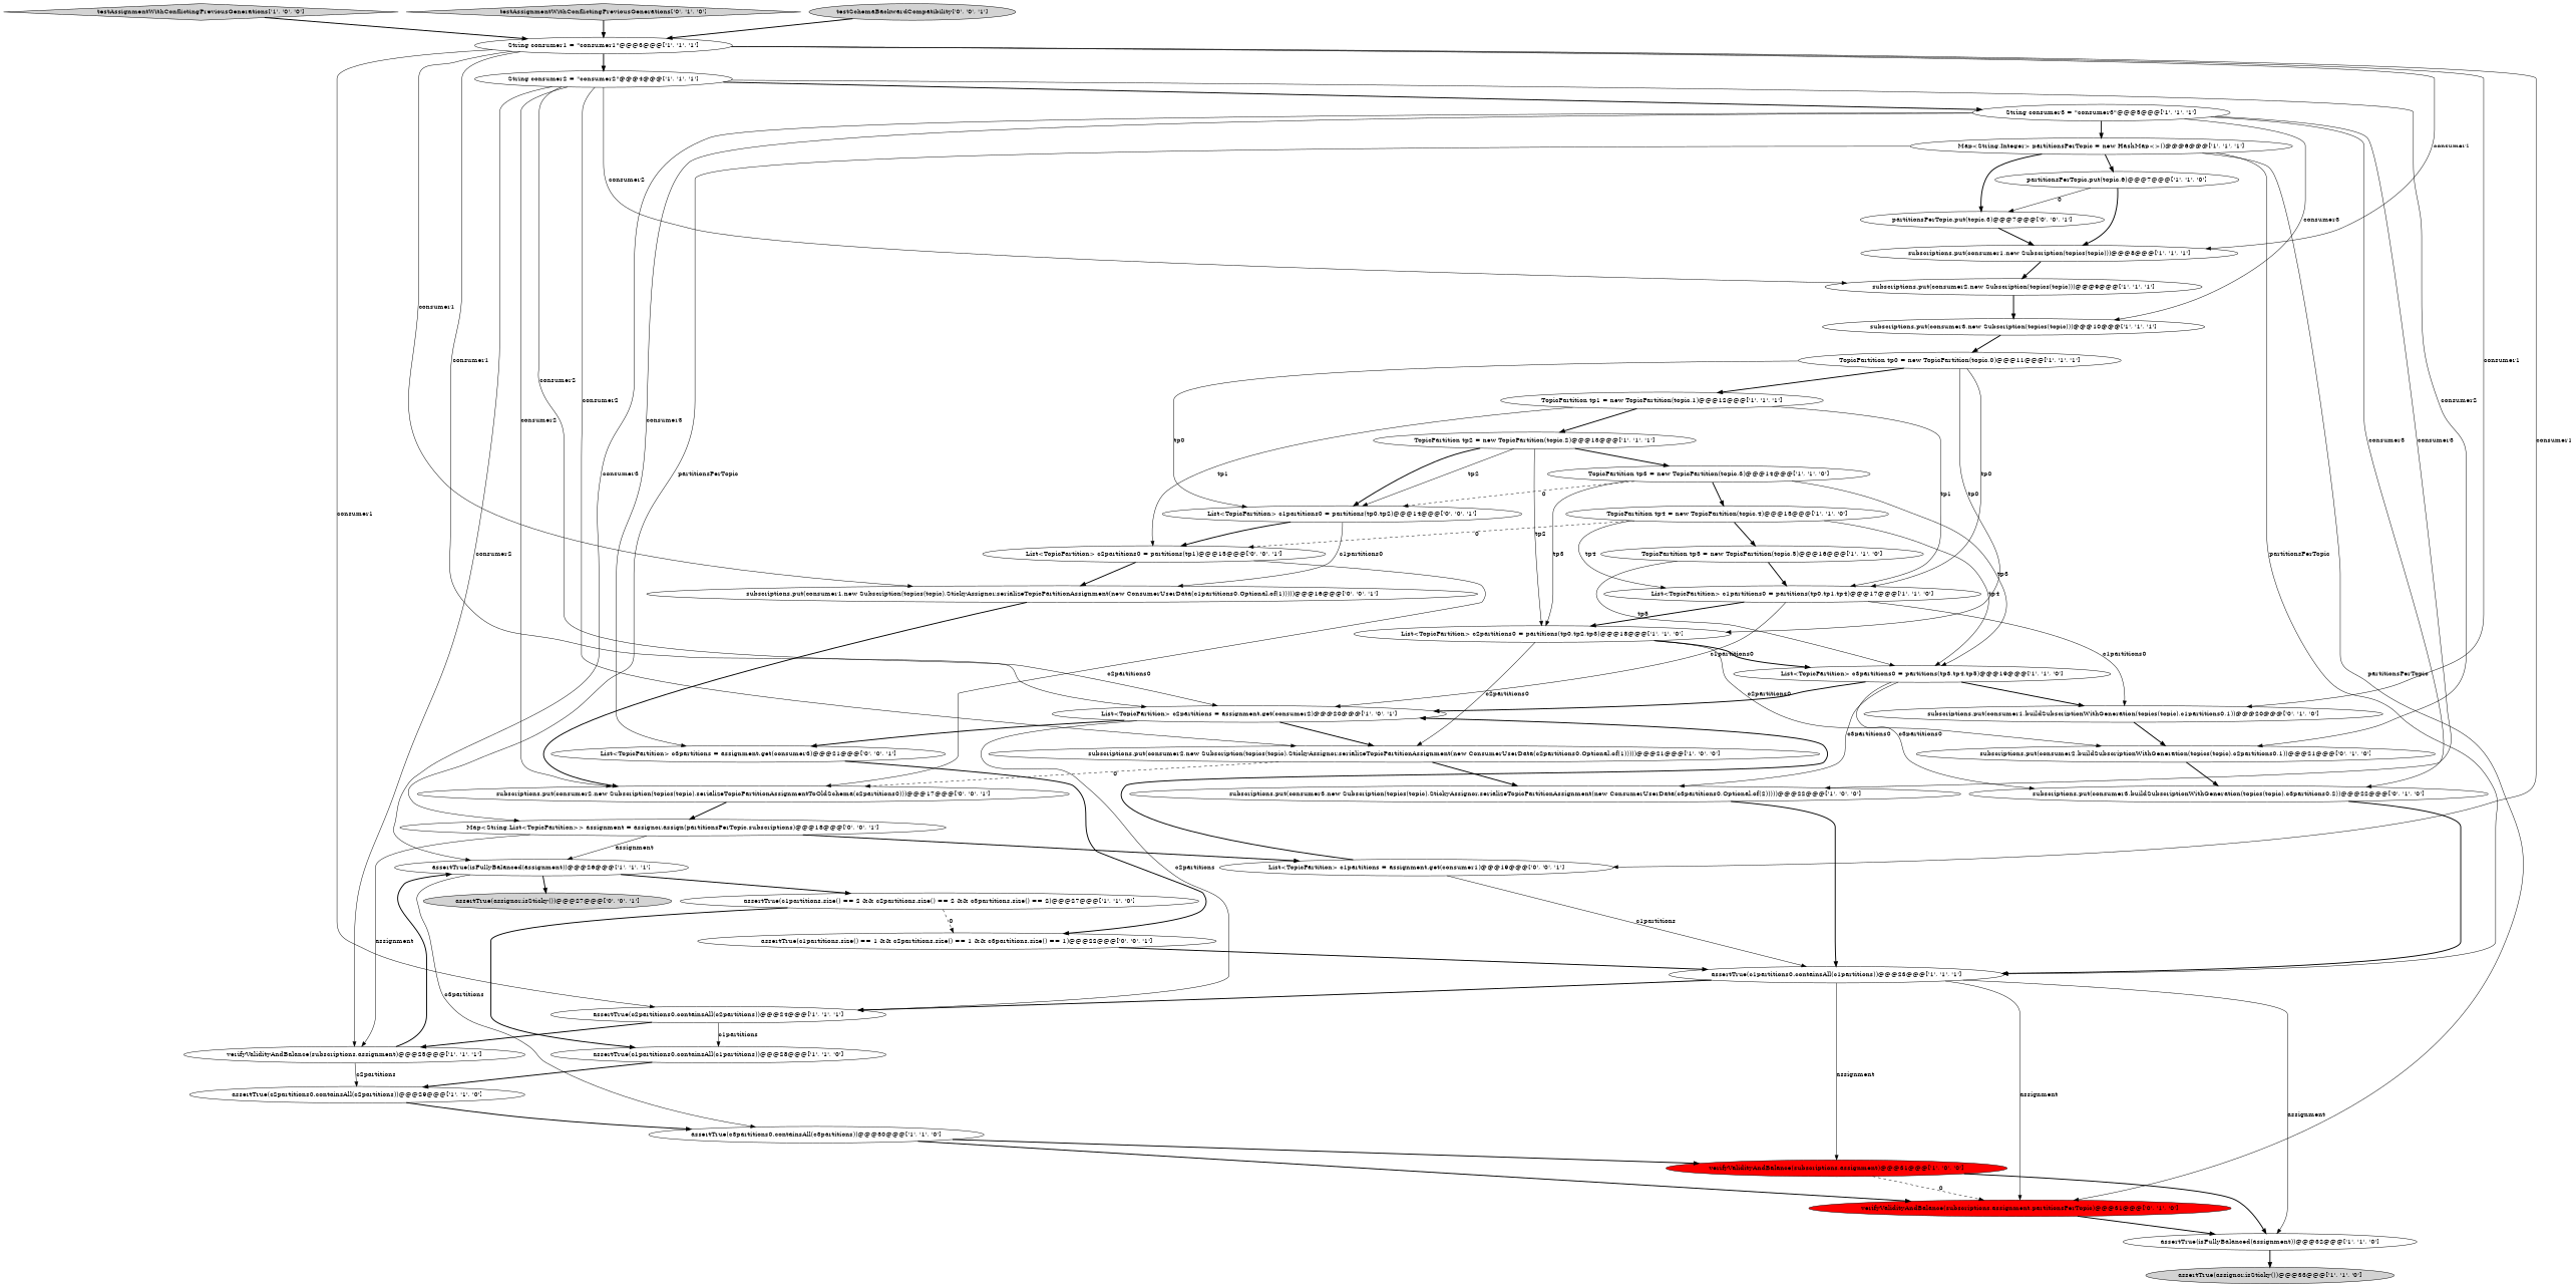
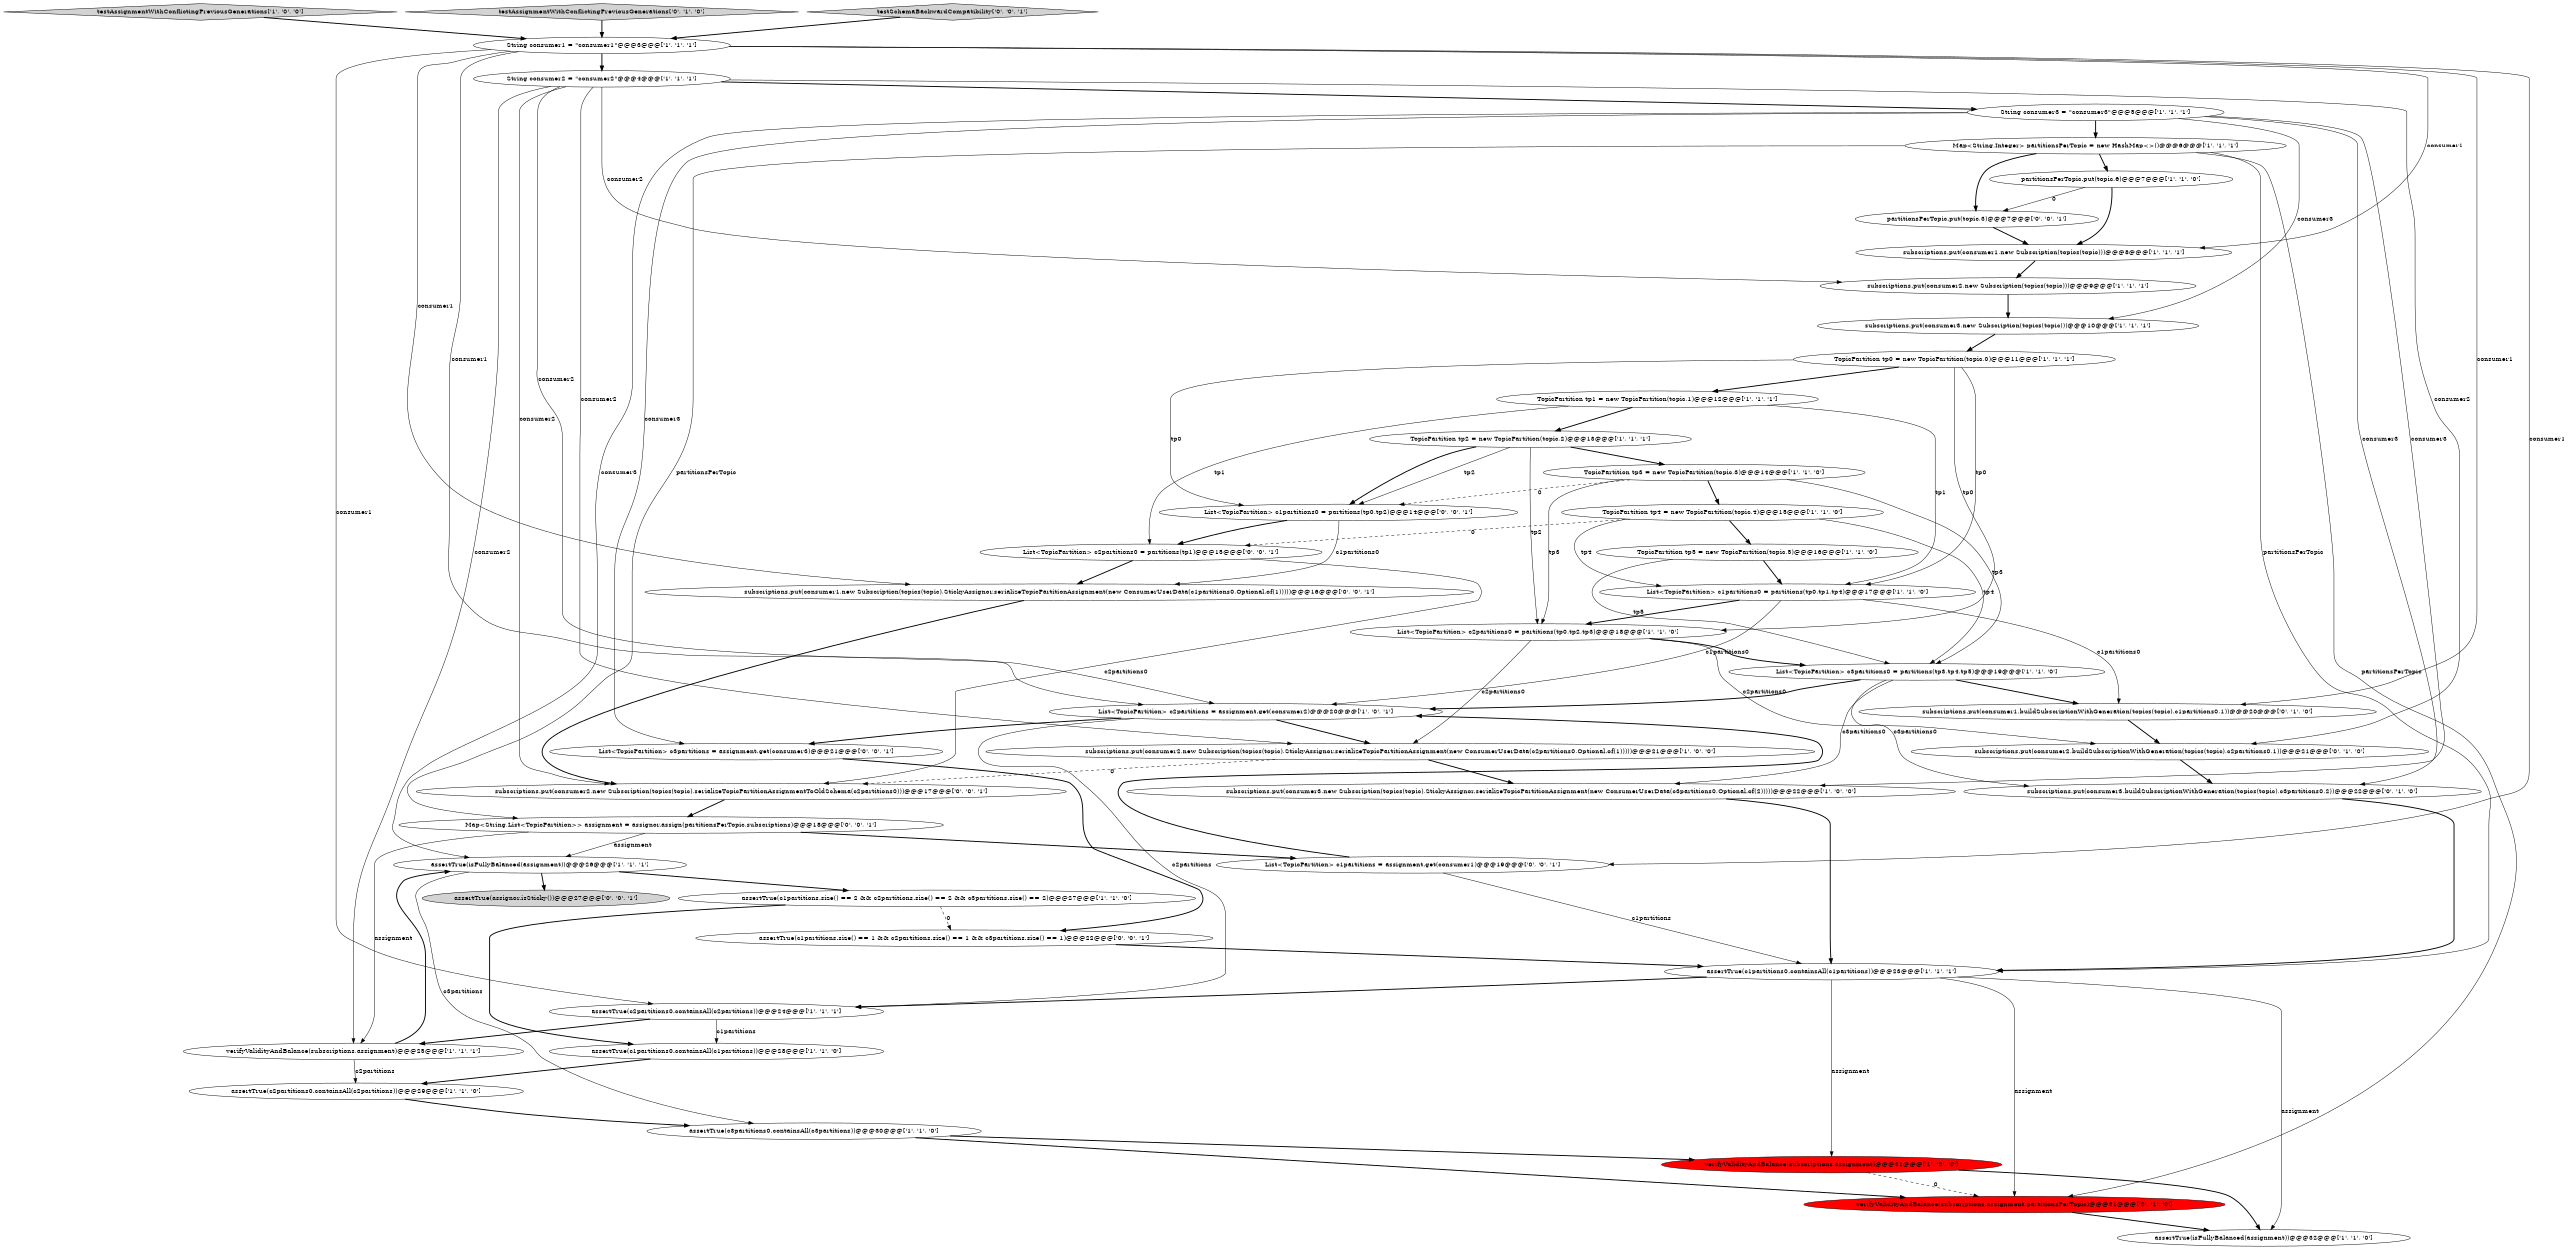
  digraph {
    node [fillcolor=white shape=ellipse style=filled]
    edge [style=bold]
    n1 [fillcolor=red label="verifyValidityAndBalance(subscriptions,assignment)@@@31@@@['1', '0', '0']"]
    n2 [label="assertTrue(isFullyBalanced(assignment))@@@32@@@['1', '1', '0']"]
    n3 [fillcolor=red label="verifyValidityAndBalance(subscriptions,assignment,partitionsPerTopic)@@@31@@@['0', '1', '0']"]
-   n4 [fillcolor=lightgray label="assertTrue(assignor.isSticky())@@@33@@@['1', '1', '0']"]
    n5 [label="TopicPartition tp2 = new TopicPartition(topic,2)@@@13@@@['1', '1', '1']"]
    n6 [label="TopicPartition tp3 = new TopicPartition(topic,3)@@@14@@@['1', '1', '0']"]
    n7 [label="List<TopicPartition> c1partitions0 = partitions(tp0,tp2)@@@14@@@['0', '0', '1']"]
    n8 [label="List<TopicPartition> c2partitions0 = partitions(tp0,tp2,tp3)@@@18@@@['1', '1', '0']"]
    n9 [label="List<TopicPartition> c3partitions0 = partitions(tp3,tp4,tp5)@@@19@@@['1', '1', '0']"]
    n10 [label="TopicPartition tp4 = new TopicPartition(topic,4)@@@15@@@['1', '1', '0']"]
    n11 [label="subscriptions.put(consumer1,new Subscription(topics(topic),StickyAssignor.serializeTopicPartitionAssignment(new ConsumerUserData(c1partitions0,Optional.of(1)))))@@@16@@@['0', '0', '1']"]
    n12 [label="List<TopicPartition> c2partitions0 = partitions(tp1)@@@15@@@['0', '0', '1']"]
    n13 [label="subscriptions.put(consumer2,buildSubscriptionWithGeneration(topics(topic),c2partitions0,1))@@@21@@@['0', '1', '0']"]
    n14 [label="subscriptions.put(consumer2,new Subscription(topics(topic),StickyAssignor.serializeTopicPartitionAssignment(new ConsumerUserData(c2partitions0,Optional.of(1)))))@@@21@@@['1', '0', '0']"]
    n15 [label="subscriptions.put(consumer1,buildSubscriptionWithGeneration(topics(topic),c1partitions0,1))@@@20@@@['0', '1', '0']"]
    n16 [label="subscriptions.put(consumer3,buildSubscriptionWithGeneration(topics(topic),c3partitions0,2))@@@22@@@['0', '1', '0']"]
    n17 [label="List<TopicPartition> c2partitions = assignment.get(consumer2)@@@20@@@['1', '0', '1']"]
    n18 [label="subscriptions.put(consumer3,new Subscription(topics(topic),StickyAssignor.serializeTopicPartitionAssignment(new ConsumerUserData(c3partitions0,Optional.of(2)))))@@@22@@@['1', '0', '0']"]
    n19 [label="List<TopicPartition> c1partitions0 = partitions(tp0,tp1,tp4)@@@17@@@['1', '1', '0']"]
    n20 [label="TopicPartition tp5 = new TopicPartition(topic,5)@@@16@@@['1', '1', '0']"]
    n21 [label="assertTrue(c2partitions0.containsAll(c2partitions))@@@24@@@['1', '1', '1']"]
    n22 [label="List<TopicPartition> c3partitions = assignment.get(consumer3)@@@21@@@['0', '0', '1']"]
    n23 [label="subscriptions.put(consumer2,new Subscription(topics(topic),serializeTopicPartitionAssignmentToOldSchema(c2partitions0)))@@@17@@@['0', '0', '1']"]
    n24 [label="subscriptions.put(consumer3,new Subscription(topics(topic)))@@@10@@@['1', '1', '1']"]
    n25 [label="TopicPartition tp0 = new TopicPartition(topic,0)@@@11@@@['1', '1', '1']"]
    n26 [label="TopicPartition tp1 = new TopicPartition(topic,1)@@@12@@@['1', '1', '1']"]
    n27 [label="partitionsPerTopic.put(topic,3)@@@7@@@['0', '0', '1']"]
    n28 [label="subscriptions.put(consumer1,new Subscription(topics(topic)))@@@8@@@['1', '1', '1']"]
    n29 [label="subscriptions.put(consumer2,new Subscription(topics(topic)))@@@9@@@['1', '1', '1']"]
    n30 [label="verifyValidityAndBalance(subscriptions,assignment)@@@25@@@['1', '1', '1']"]
    n31 [label="assertTrue(isFullyBalanced(assignment))@@@26@@@['1', '1', '1']"]
    n32 [label="assertTrue(c2partitions0.containsAll(c2partitions))@@@29@@@['1', '1', '0']"]
    n33 [label="assertTrue(c3partitions0.containsAll(c3partitions))@@@30@@@['1', '1', '0']"]
    n34 [label="assertTrue(c1partitions.size() == 2 && c2partitions.size() == 2 && c3partitions.size() == 2)@@@27@@@['1', '1', '0']"]
    n35 [fillcolor=lightgray label="assertTrue(assignor.isSticky())@@@27@@@['0', '0', '1']"]
    n36 [label="assertTrue(c1partitions0.containsAll(c1partitions))@@@23@@@['1', '1', '1']"]
    n37 [label="assertTrue(c1partitions0.containsAll(c1partitions))@@@28@@@['1', '1', '0']"]
    n38 [label="partitionsPerTopic.put(topic,6)@@@7@@@['1', '1', '0']"]
    n39 [label="Map<String,Integer> partitionsPerTopic = new HashMap<>()@@@6@@@['1', '1', '1']"]
    n40 [label="Map<String,List<TopicPartition>> assignment = assignor.assign(partitionsPerTopic,subscriptions)@@@18@@@['0', '0', '1']"]
    n41 [label="List<TopicPartition> c1partitions = assignment.get(consumer1)@@@19@@@['0', '0', '1']"]
    n42 [fillcolor=lightgray label="testAssignmentWithConflictingPreviousGenerations['1', '0', '0']" shape=diamond]
    n43 [label="String consumer1 = \"consumer1\"@@@3@@@['1', '1', '1']"]
    n44 [label="String consumer2 = \"consumer2\"@@@4@@@['1', '1', '1']"]
    n45 [label="assertTrue(c1partitions.size() == 1 && c2partitions.size() == 1 && c3partitions.size() == 1)@@@22@@@['0', '0', '1']"]
    n46 [label="String consumer3 = \"consumer3\"@@@5@@@['1', '1', '1']"]
    n47 [fillcolor=lightgray label="testAssignmentWithConflictingPreviousGenerations['0', '1', '0']" shape=diamond]
-   n48 [fillcolor=lightgray label="testSchemaBackwardCompatibility['0', '0', '1']"]
+   n48 [fillcolor=lightgray label="testSchemaBackwardCompatibility['0', '0', '1']" shape=diamond]
    n1 -> n2
    n1 -> n3 [label=0 style=dashed]
-   n2 -> n4
    n3 -> n2
    n5 -> n6
    n5 -> n7
    n5 -> n7 [label=tp2 style=solid]
    n5 -> n8 [label=tp2 style=solid]
    n6 -> n7 [label=0 style=dashed]
    n6 -> n8 [label=tp3 style=solid]
    n6 -> n9 [label=tp3 style=solid]
    n6 -> n10
    n7 -> n11 [label=c1partitions0 style=solid]
    n7 -> n12
    n8 -> n9
    n8 -> n13 [label=c2partitions0 style=solid]
    n8 -> n14 [label=c2partitions0 style=solid]
    n9 -> n15
    n9 -> n16 [label=c3partitions0 style=solid]
    n9 -> n17
    n9 -> n18 [label=c3partitions0 style=solid]
    n10 -> n9 [label=tp4 style=solid]
    n10 -> n12 [label=0 style=dashed]
    n10 -> n19 [label=tp4 style=solid]
    n10 -> n20
    n11 -> n23
    n12 -> n11
    n12 -> n23 [label=c2partitions0 style=solid]
    n13 -> n16
    n14 -> n18
    n14 -> n23 [label=0 style=dashed]
    n15 -> n13
    n16 -> n36
    n17 -> n14
    n17 -> n21 [label=c2partitions style=solid]
    n17 -> n22
    n18 -> n36
    n19 -> n8
    n19 -> n15 [label=c1partitions0 style=solid]
    n19 -> n17 [label=c1partitions0 style=solid]
    n20 -> n9 [label=tp5 style=solid]
    n20 -> n19
    n21 -> n30
    n21 -> n37 [label=c1partitions style=solid]
    n22 -> n45
    n23 -> n40
    n24 -> n25
    n25 -> n7 [label=tp0 style=solid]
    n25 -> n8 [label=tp0 style=solid]
    n25 -> n19 [label=tp0 style=solid]
    n25 -> n26
    n26 -> n5
    n26 -> n12 [label=tp1 style=solid]
    n26 -> n19 [label=tp1 style=solid]
    n27 -> n28
    n28 -> n29
    n29 -> n24
    n30 -> n31
    n30 -> n32 [label=c2partitions style=solid]
    n31 -> n33 [label=c3partitions style=solid]
    n31 -> n34
    n31 -> n35
    n32 -> n33
    n33 -> n1
    n33 -> n3
    n34 -> n37
    n34 -> n45 [label=0 style=dashed]
    n36 -> n1 [label=assignment style=solid]
    n36 -> n2 [label=assignment style=solid]
    n36 -> n3 [label=assignment style=solid]
    n36 -> n21
    n37 -> n32
    n38 -> n27 [label=0 style=solid]
    n38 -> n28
    n39 -> n3 [label=partitionsPerTopic style=solid]
    n39 -> n27
    n39 -> n36 [label=partitionsPerTopic style=solid]
    n39 -> n38
    n39 -> n40 [label=partitionsPerTopic style=solid]
    n40 -> n30 [label=assignment style=solid]
    n40 -> n31 [label=assignment style=solid]
    n40 -> n41
    n41 -> n17
    n41 -> n36 [label=c1partitions style=solid]
    n42 -> n43
    n43 -> n11 [label=consumer1 style=solid]
    n43 -> n15 [label=consumer1 style=solid]
    n43 -> n17 [label=consumer1 style=solid]
    n43 -> n21 [label=consumer1 style=solid]
    n43 -> n28 [label=consumer1 style=solid]
    n43 -> n41 [label=consumer1 style=solid]
    n43 -> n44
    n44 -> n13 [label=consumer2 style=solid]
    n44 -> n14 [label=consumer2 style=solid]
    n44 -> n17 [label=consumer2 style=solid]
    n44 -> n23 [label=consumer2 style=solid]
    n44 -> n29 [label=consumer2 style=solid]
    n44 -> n30 [label=consumer2 style=solid]
    n44 -> n46
    n45 -> n36
    n46 -> n16 [label=consumer3 style=solid]
    n46 -> n18 [label=consumer3 style=solid]
    n46 -> n22 [label=consumer3 style=solid]
    n46 -> n24 [label=consumer3 style=solid]
    n46 -> n31 [label=consumer3 style=solid]
    n46 -> n39
    n47 -> n43
    n48 -> n43
  }
